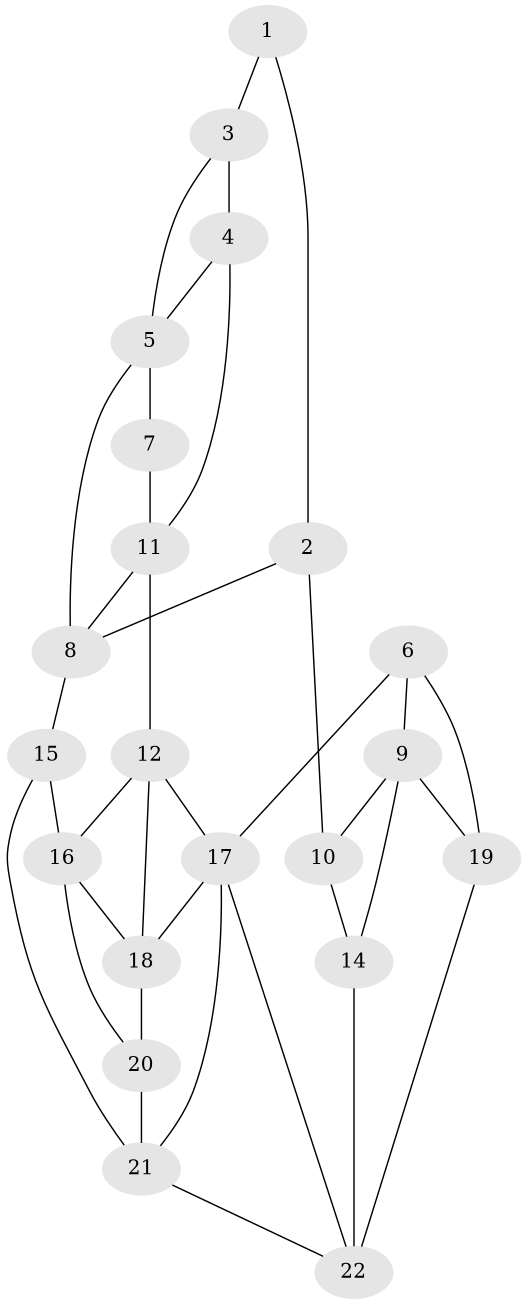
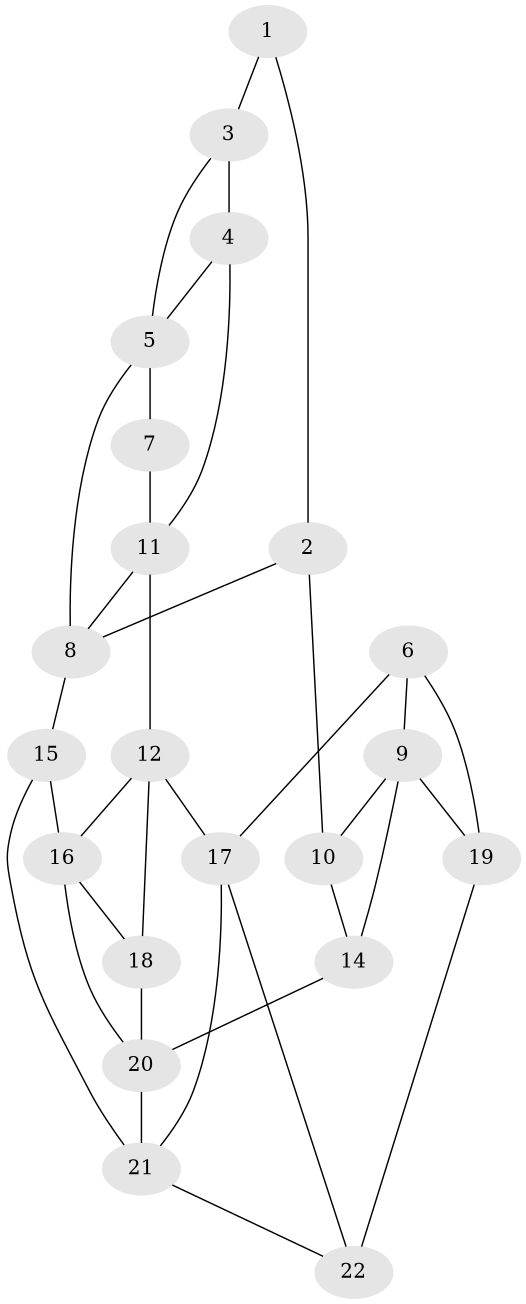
  graph {
    node [color=gray90 style=filled]
    edge [weight=1.0]
    1
    2
    3
    8
    10
    4
    5
    17
    18
    22
    21
    15
    14
    11
    7
    12
    6
    9
    19
    16
    20
    1 -- 2
    1 -- 3
    2 -- 8
    2 -- 10
    3 -- 4
    3 -- 5
    8 -- 15
    10 -- 14
    4 -- 5
    4 -- 11
    5 -- 8
    5 -- 7
-   17 -- 18
    17 -- 22
    17 -- 21
    18 -- 20
    21 -- 22
    15 -- 21
    15 -- 16
-   14 -- 22
+   14 -- 20
    11 -- 8
    11 -- 12 [weight=2.0]
    7 -- 11
    12 -- 17
    12 -- 18
    12 -- 16
    6 -- 17
    6 -- 9
    6 -- 19 [weight=2.0]
    9 -- 10
    9 -- 14
    9 -- 19
    19 -- 22 [weight=2.0]
    16 -- 18
    16 -- 20
    20 -- 21 [weight=2.0]
  }
